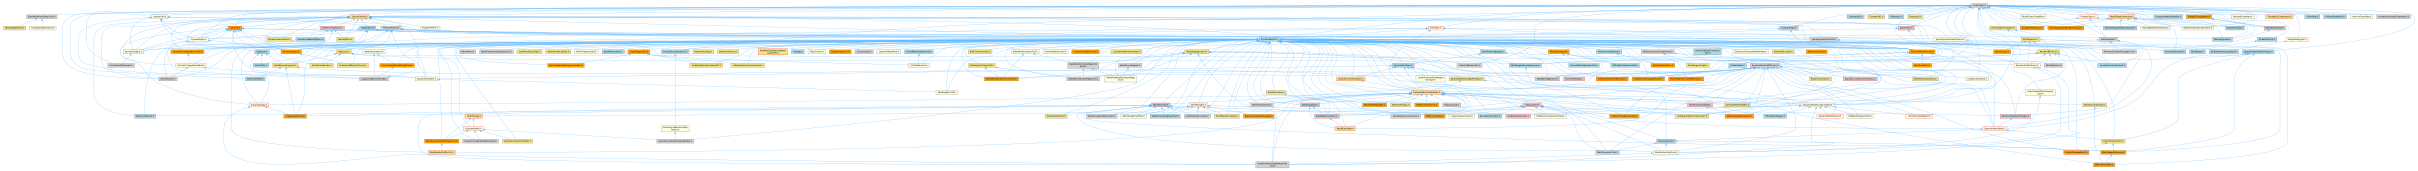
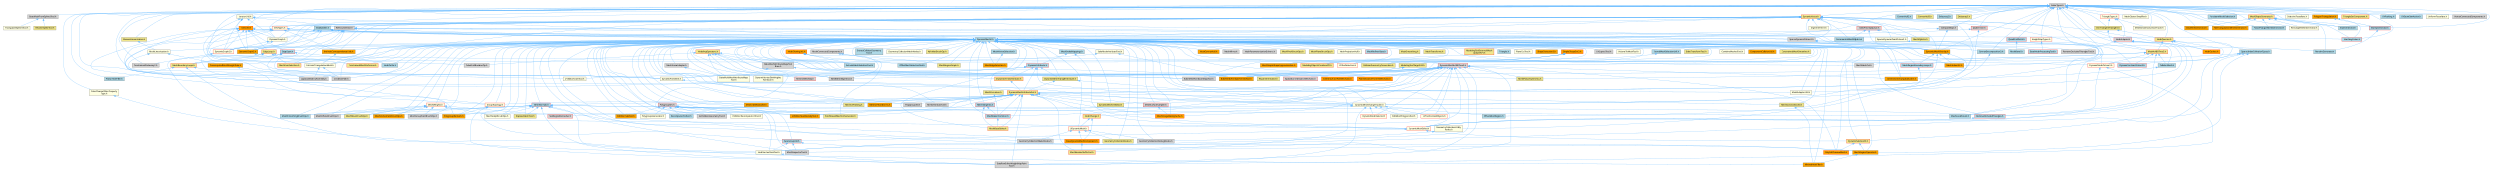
  digraph {
    fontname="Noto Sans"
    node [color=grey40 fillcolor=khaki fontname="Noto Sans" fontsize=10 shape=box style=filled]
    edge [color=steelblue1 dir=back fontname="Noto Sans" fontsize=10 labelfontname=Helvetica labelfontsize=10 style=solid]
    n1 [color=gray40 fillcolor=lightgrey fontcolor=black height=0.2 label="IndexTypes.h" width=0.4]
    n2 [fillcolor=lightgrey height=0.2 label="BaseMeshFromSplinesTool.h" width=0.4]
    n3 [fillcolor=lightblue height=0.2 label="ColliderMesh.h" width=0.4]
    n4 [fillcolor=lightyellow height=0.2 label="ColorChannelFilterProperty\lType.h" width=0.4]
    n5 [fillcolor=lightgrey height=0.2 label="CompactMaps.h" width=0.4]
    n6 [fillcolor=lightblue height=0.2 label="DynamicMesh0.h" width=0.4]
    n7 [fillcolor=lightblue height=0.2 label="ConvexDecomposition3.h" width=0.4]
    n8 [fillcolor=lightyellow height=0.2 label="DynamicMeshChangeTracker.h" width=0.4]
    n9 [fillcolor=lightyellow height=0.2 label="UVEditorSeamTool.h" width=0.4]
    n10 [fillcolor=orange height=0.2 label="DynamicMeshOverlay.h" width=0.4]
    n11 [fillcolor=orange height=0.2 label="MeshIndexUtil.h" width=0.4]
    n12 [fillcolor=lightblue height=0.2 label="PlanarHoleFiller.h" width=0.4]
    n13 [fillcolor=lightgrey height=0.2 label="GeodesicPath.h" width=0.4]
    n14 [fillcolor=lightgrey height=0.2 label="CubeGridBooleanOp.h" width=0.4]
    n15 [fillcolor=lightgrey height=0.2 label="ConstrainedDelaunay2.h" width=0.4]
    n16 [fillcolor=lightblue height=0.2 label="ConvexHull2.h" width=0.4]
    n17 [height=0.2 label="ConvexHull3.h" width=0.4]
    n18 [fillcolor=lightblue height=0.2 label="Delaunay2.h" width=0.4]
    n19 [height=0.2 label="Delaunay3.h" width=0.4]
    n20 [fillcolor=orange height=0.2 label="DiscMeshGenerator.h" width=0.4]
    n21 [fillcolor=lightyellow height=0.2 label="DynamicGraph.h" width=0.4]
    n22 [color=red height=0.2 label="DynamicVector.h" width=0.4]
    n23 [color=red fillcolor=orange height=0.2 label="IndexUtil.h" width=0.4]
    n24 [color=red fillcolor=lightblue height=0.2 label="MarchingCubes.h" width=0.4]
    n25 [height=0.2 label="ElementLinearization.h" width=0.4]
    n26 [fillcolor=orange height=0.2 label="FlatTriangulationMeshGenerator.h" width=0.4]
    n27 [color=red fillcolor=lightyellow height=0.2 label="InfoTypes.h" width=0.4]
    n28 [height=0.2 label="IntrTriangle3Triangle3.h" width=0.4]
    n29 [color=red height=0.2 label="MeshQueries.h" width=0.4]
    n30 [fillcolor=lightyellow height=0.2 label="IteratorUtil.h" width=0.4]
    n31 [color=red fillcolor=lightgrey height=0.2 label="MeshAdapter.h" width=0.4]
    n32 [fillcolor=lightyellow height=0.2 label="MeshClusterSimplifier.h" width=0.4]
    n33 [fillcolor=lightyellow height=0.2 label="MeshGeodesicSurfaceTracer.h" width=0.4]
    n34 [color=red height=0.2 label="MeshShapeGenerator.h" width=0.4]
    n35 [fillcolor=lightblue height=0.2 label="PlanarPolygonMeshGenerator.h" width=0.4]
    n36 [fillcolor=lightyellow height=0.2 label="RectangleMeshGenerator.h" width=0.4]
    n37 [fillcolor=lightblue height=0.2 label="StairGenerator.h" width=0.4]
    n38 [color=red fillcolor=lightblue height=0.2 label="SweepGenerator.h" width=0.4]
    n39 [fillcolor=lightblue height=0.2 label="PersistentMeshSelection.h" width=0.4]
    n40 [fillcolor=orange height=0.2 label="PolygonTriangulation.h" width=0.4]
    n41 [color=red fillcolor=lightblue height=0.2 label="QuadGridPatch.h" width=0.4]
    n42 [color=red fillcolor=lightgrey height=0.2 label="Quaternion.h" width=0.4]
    n43 [fillcolor=lightyellow height=0.2 label="SelectiveTessellate.h" width=0.4]
    n44 [fillcolor=lightblue height=0.2 label="SparseIndexCollectionTypes.h" width=0.4]
    n45 [color=red height=0.2 label="TriangleSetComponent.h" width=0.4]
    n46 [color=red fillcolor=lightyellow height=0.2 label="TriangleTypes.h" width=0.4]
    n47 [fillcolor=lightblue height=0.2 label="UVPacking.h" width=0.4]
    n48 [fillcolor=lightblue height=0.2 label="UVSeamSewAction.h" width=0.4]
    n49 [fillcolor=lightyellow height=0.2 label="UniformTessellate.h" width=0.4]
    n50 [fillcolor=lightgrey height=0.2 label="VertexConnectedComponents.h" width=0.4]
    n51 [color=red fillcolor=lightyellow height=0.2 label="WeightMapTypes.h" width=0.4]
    n52 [height=0.2 label="RevolveSplineTool.h" width=0.4]
    n53 [fillcolor=lightyellow height=0.2 label="TriangulateSplinesTool.h" width=0.4]
    n54 [fillcolor=orange height=0.2 label="SceneGeometrySpatialCache.h" width=0.4]
    n55 [fillcolor=lightyellow height=0.2 label="MeshVertexPaintTool.h" width=0.4]
    n56 [fillcolor=lightgrey height=0.2 label="BakeMeshAttributeMapsTool.h" width=0.4]
    n57 [fillcolor=lightgrey height=0.2 label="BakeMeshAttributeMapsTool\lBase.h" width=0.4]
    n58 [fillcolor=lightyellow height=0.2 label="BakeMultiMeshAttributeMaps\lTool.h" width=0.4]
    n59 [fillcolor=lightyellow height=0.2 label="BakeMeshAttributeTool.h" width=0.4]
    n60 [fillcolor=orange height=0.2 label="BakeMeshAttributeVertexTool.h" width=0.4]
    n61 [height=0.2 label="BakeTransformTool.h" width=0.4]
    n62 [color=red fillcolor=orange height=0.2 label="BaseDynamicMeshComponent.h" width=0.4]
    n63 [color=red height=0.2 label="MeshRenderBufferSet.h" width=0.4]
    n64 [color=red fillcolor=lightblue height=0.2 label="BaseMeshProcessingTool.h" width=0.4]
    n65 [color=red fillcolor=orange height=0.2 label="CollectSurfacePathMechanic.h" width=0.4]
    n66 [height=0.2 label="CollisionGeometryConversion.h" width=0.4]
    n67 [fillcolor=lightyellow height=0.2 label="CombineMeshesTool.h" width=0.4]
    n68 [fillcolor=orange height=0.2 label="ComponentCollisionUtil.h" width=0.4]
    n69 [color=red height=0.2 label="ConstrainedMeshDeformer.h" width=0.4]
    n70 [height=0.2 label="ConstrainedMeshSmoother.h" width=0.4]
    n71 [fillcolor=lightgrey height=0.2 label="GeometryCollectionDebugNodes.h" width=0.4]
    n72 [height=0.2 label="DisplaceMeshTool.h" width=0.4]
    n73 [color=red fillcolor=lightblue height=0.2 label="DynamicAttribute.h" width=0.4]
    n74 [color=red fillcolor=lightyellow height=0.2 label="UDynamicMesh.h" width=0.4]
    n75 [fillcolor=lightgrey height=0.2 label="GeometryCollectionMakeNodes.h" width=0.4]
    n76 [height=0.2 label="GeometryCollectionNodes.h" width=0.4]
    n77 [color=red fillcolor=lightyellow height=0.2 label="DynamicMeshEditor.h" width=0.4]
    n78 [color=red height=0.2 label="DynamicSubmesh3.h" width=0.4]
    n79 [fillcolor=orange height=0.2 label="MeshRegionOperator.h" width=0.4]
    n80 [fillcolor=orange height=0.2 label="MinimalHoleFiller.h" width=0.4]
    n81 [color=red fillcolor=orange height=0.2 label="PolyEditPreviewMesh.h" width=0.4]
    n82 [color=red fillcolor=lightblue height=0.2 label="FaceGroupUtil.h" width=0.4]
    n83 [fillcolor=lightgrey height=0.2 label="MeshInspectorTool.h" width=0.4]
    n84 [color=red fillcolor=lightblue height=0.2 label="RemoveOccludedTriangles.h" width=0.4]
    n85 [height=0.2 label="DynamicMeshUVEditor.h" width=0.4]
    n86 [color=red fillcolor=lightyellow height=0.2 label="GroupTopology.h" width=0.4]
    n87 [fillcolor=orange height=0.2 label="PolygroupRemesh.h" width=0.4]
    n88 [fillcolor=lightgrey height=0.2 label="MeshAttributeUtil.h" width=0.4]
    n89 [color=red fillcolor=lightblue height=0.2 label="MeshBakerCommon.h" width=0.4]
    n90 [color=red height=0.2 label="MeshBaseBaker.h" width=0.4]
    n91 [height=0.2 label="MeshConstraintsUtil.h" width=0.4]
    n92 [color=red fillcolor=orange height=0.2 label="MeshImageBakingCache.h" width=0.4]
    n93 [color=red fillcolor=lightblue height=0.2 label="MeshNormals.h" width=0.4]
    n94 [fillcolor=lightgrey height=0.2 label="MeshInflateBrushOps.h" width=0.4]
    n95 [height=0.2 label="MeshMoveBrushOps.h" width=0.4]
    n96 [fillcolor=lightyellow height=0.2 label="MeshSculptBrushOps.h" width=0.4]
    n97 [fillcolor=lightblue height=0.2 label="MeshSmoothingBrushOps.h" width=0.4]
    n98 [color=red fillcolor=lightgrey height=0.2 label="MeshSurfaceSampler.h" width=0.4]
    n99 [color=red fillcolor=lightblue height=0.2 label="MeshTangents.h" width=0.4]
    n100 [fillcolor=orange height=0.2 label="MeshUDIMClassifier.h" width=0.4]
    n101 [height=0.2 label="MeshUVPacking.h" width=0.4]
    n102 [fillcolor=orange height=0.2 label="MeshUVTransforms.h" width=0.4]
    n103 [fillcolor=orange height=0.2 label="MeshVertexPaintBrushOps.h" width=0.4]
    n104 [height=0.2 label="PatchBasedMeshUVGenerator.h" width=0.4]
    n105 [color=red fillcolor=lightgrey height=0.2 label="PolygroupSet.h" width=0.4]
    n106 [fillcolor=orange height=0.2 label="EditNormalsTool.h" width=0.4]
    n107 [fillcolor=lightyellow height=0.2 label="PolygroupsGenerator.h" width=0.4]
    n108 [fillcolor=lightblue height=0.2 label="RecomputeUVsTool.h" width=0.4]
    n109 [fillcolor=lightgrey height=0.2 label="SetCollisionGeometryTool.h" width=0.4]
    n110 [fillcolor=lightyellow height=0.2 label="UVEditorRecomputeUVsTool.h" width=0.4]
    n111 [fillcolor=orange height=0.2 label="UVEditorTexelDensityTool.h" width=0.4]
    n112 [fillcolor=lightgrey height=0.2 label="PolygroupUtil.h" width=0.4]
    n113 [height=0.2 label="DynamicMeshTriangleAttribute.h" width=0.4]
    n114 [fillcolor=lightyellow height=0.2 label="MeshAdapterUtil.h" width=0.4]
    n115 [color=red height=0.2 label="DynamicVertexAttribute.h" width=0.4]
    n116 [fillcolor=lightyellow height=0.2 label="DynamicVertexSkinWeights\lAttribute.h" width=0.4]
    n117 [color=red fillcolor=lightgrey height=0.2 label="DynamicMeshAABBTree3.h" width=0.4]
    n118 [height=0.2 label="MeshPlanarSymmetry.h" width=0.4]
    n119 [color=red fillcolor=orange height=0.2 label="PlaneDistanceFromHitMechanic.h" width=0.4]
    n120 [color=red fillcolor=lightgrey height=0.2 label="RemeshMeshOp.h" width=0.4]
    n121 [height=0.2 label="RepairOrientation.h" width=0.4]
    n122 [color=red fillcolor=lightgrey height=0.2 label="SpatialCurveDistanceMechanic.h" width=0.4]
    n123 [fillcolor=lightgrey height=0.2 label="WeldMeshEdgesTool.h" width=0.4]
    n124 [color=red fillcolor=lightyellow height=0.2 label="DynamicMeshOctree3.h" width=0.4]
    n125 [color=red fillcolor=lightblue height=0.2 label="MeshRegionBoundaryLoops.h" width=0.4]
    n126 [color=red fillcolor=lightblue height=0.2 label="DynamicVerticesOctree3.h" width=0.4]
    n127 [color=red height=0.2 label="EdgeLoop.h" width=0.4]
    n128 [color=red height=0.2 label="MeshBoundaryLoops.h" width=0.4]
    n129 [color=red height=0.2 label="MeshFaceSelection.h" width=0.4]
    n130 [color=red fillcolor=lightblue height=0.2 label="EdgeSpan.h" width=0.4]
    n131 [fillcolor=lightblue height=0.2 label="MeshPaths.h" width=0.4]
    n132 [fillcolor=lightblue height=0.2 label="ExtractCollisionGeometry\lTool.h" width=0.4]
    n133 [fillcolor=lightblue height=0.2 label="ExtrudeMeshSelectionTool.h" width=0.4]
    n134 [fillcolor=lightyellow height=0.2 label="GeometryCollectionMeshNodes.h" width=0.4]
    n135 [fillcolor=orange height=0.2 label="IntrinsicCorrespondenceUtils.h" width=0.4]
    n136 [fillcolor=lightyellow height=0.2 label="IntrinsicTriangulationMesh.h" width=0.4]
    n137 [fillcolor=lightgrey height=0.2 label="LaplacianMatrixAssembly.h" width=0.4]
    n138 [height=0.2 label="KelvinletBrushOp.h" width=0.4]
    n139 [fillcolor=lightblue height=0.2 label="MeshBevel.h" width=0.4]
    n140 [fillcolor=lightgrey height=0.2 label="MeshConnectedComponents.h" width=0.4]
    n141 [height=0.2 label="MeshRegionGraph.h" width=0.4]
    n142 [fillcolor=orange height=0.2 label="MeshConvexHull.h" width=0.4]
    n143 [height=0.2 label="MeshCurvature.h" width=0.4]
    n144 [fillcolor=orange height=0.2 label="MeshEdgeSelection.h" width=0.4]
    n145 [fillcolor=lightgrey height=0.2 label="MeshGroupPaintBrushOps.h" width=0.4]
    n146 [fillcolor=lightblue height=0.2 label="MeshIndexMappings.h" width=0.4]
    n147 [fillcolor=lightyellow height=0.2 label="MeshLinearization.h" width=0.4]
    n148 [fillcolor=orange height=0.2 label="PrecomputedMeshWeightData.h" width=0.4]
    n149 [fillcolor=lightgrey height=0.2 label="MeshMeshCut.h" width=0.4]
    n150 [fillcolor=lightgrey height=0.2 label="MeshMirror.h" width=0.4]
    n151 [fillcolor=lightgrey height=0.2 label="MeshParameterizationSolvers.h" width=0.4]
    n152 [height=0.2 label="MeshPinchBrushOps.h" width=0.4]
    n153 [height=0.2 label="MeshPlaneBrushOps.h" width=0.4]
    n154 [fillcolor=lightyellow height=0.2 label="MeshProjectionHull.h" width=0.4]
    n155 [color=red fillcolor=lightblue height=0.2 label="MeshRefinerBase.h" width=0.4]
    n156 [fillcolor=lightgrey height=0.2 label="MeshSceneAdapter.h" width=0.4]
    n157 [color=red fillcolor=orange height=0.2 label="MeshSharingUtil.h" width=0.4]
    n158 [fillcolor=lightblue height=0.2 label="OffsetMeshSelectionTool.h" width=0.4]
    n159 [fillcolor=orange height=0.2 label="MeshSimpleShapeApproximation.h" width=0.4]
    n160 [height=0.2 label="MeshSmoothing.h" width=0.4]
    n161 [height=0.2 label="MeshTransforms.h" width=0.4]
    n162 [fillcolor=lightblue height=0.2 label="MeshVertexSelection.h" width=0.4]
    n163 [color=red fillcolor=lightyellow height=0.2 label="MeshWeights.h" width=0.4]
    n164 [color=red height=0.2 label="ModelingObjectsCreationAPI.h" width=0.4]
    n165 [color=red height=0.2 label="ModelingOperators.h" width=0.4]
    n166 [color=red height=0.2 label="ModelingToolExternalMesh\lUpdateAPI.h" width=0.4]
    n167 [height=0.2 label="ModelingToolTargetUtil.h" width=0.4]
    n168 [fillcolor=lightblue height=0.2 label="Triangle.h" width=0.4]
    n169 [fillcolor=lightyellow height=0.2 label="PlaneCutTool.h" width=0.4]
    n170 [fillcolor=lightgrey height=0.2 label="RemoveOccludedTrianglesTool.h" width=0.4]
    n171 [fillcolor=lightblue height=0.2 label="RevolveGenerator.h" width=0.4]
    n172 [fillcolor=orange height=0.2 label="ShapeDetection3.h" width=0.4]
    n173 [color=red fillcolor=orange height=0.2 label="SimpleShapeSet3.h" width=0.4]
    n174 [fillcolor=lightblue height=0.2 label="StoredMeshSelectionUtil.h" width=0.4]
    n175 [color=red fillcolor=lightyellow height=0.2 label="UVToolSelection.h" width=0.4]
    n176 [fillcolor=lightgrey height=0.2 label="UVLayoutTool.h" width=0.4]
    n177 [fillcolor=lightyellow height=0.2 label="VolumeToMeshTool.h" width=0.4]
    n178 [fillcolor=lightyellow height=0.2 label="GeometryCollectionUtility\lNodes.h" width=0.4]
    n179 [fillcolor=lightgrey height=0.2 label="DataflowEditorWeightMapPaint\lTool.h" width=0.4]
    n180 [color=red fillcolor=lightyellow height=0.2 label="DynamicMeshSelector.h" width=0.4]
    n181 [fillcolor=lightyellow height=0.2 label="EditMeshPolygonsTool.h" width=0.4]
    n182 [color=red height=0.2 label="MeshChange.h" width=0.4]
    n183 [fillcolor=lightblue height=0.2 label="OffsetMeshRegion.h" width=0.4]
    n184 [color=red fillcolor=lightgrey height=0.2 label="SubRegionRemesher.h" width=0.4]
    n185 [color=red fillcolor=lightyellow height=0.2 label="UVToolContextObjects.h" width=0.4]
    n186 [color=red height=0.2 label="DynamicMeshAttributeSet.h" width=0.4]
    n187 [color=red fillcolor=lightyellow height=0.2 label="DynamicGraph2.h" width=0.4]
    n188 [fillcolor=orange height=0.2 label="DynamicGraph3.h" width=0.4]
    n189 [fillcolor=lightyellow height=0.2 label="DynamicPointSet3.h" width=0.4]
    n190 [fillcolor=lightblue height=0.2 label="MeshLocalParam.h" width=0.4]
    n191 [fillcolor=lightblue height=0.2 label="IncrementalMeshDijkstra.h" width=0.4]
    n192 [color=red fillcolor=lightgrey height=0.2 label="IndexPriorityQueue.h" width=0.4]
    n193 [height=0.2 label="MeshDijkstra.h" width=0.4]
    n194 [color=red height=0.2 label="MeshAABBTree3.h" width=0.4]
    n195 [color=red fillcolor=orange height=0.2 label="MeshCaches.h" width=0.4]
    n196 [fillcolor=lightgrey height=0.2 label="RefCountVector.h" width=0.4]
    n197 [fillcolor=lightgrey height=0.2 label="SparseDynamicOctree3.h" width=0.4]
    n198 [fillcolor=lightyellow height=0.2 label="SparseDynamicPointOctree3.h" width=0.4]
    n199 [fillcolor=lightyellow height=0.2 label="SegmentTree3.h" width=0.4]
    n200 [fillcolor=lightblue height=0.2 label="SmallListSet.h" width=0.4]
    n1 -> n2
    n1 -> n3
    n1 -> n4
    n1 -> n5
    n1 -> n6
    n1 -> n7
    n1 -> n8
    n1 -> n9
    n1 -> n10
    n1 -> n11
    n1 -> n12
    n1 -> n13
    n1 -> n14
    n1 -> n15
    n1 -> n16
    n1 -> n17
    n1 -> n18
    n1 -> n19
    n1 -> n20
    n1 -> n21
    n1 -> n22
    n1 -> n23
    n1 -> n24
    n1 -> n25
    n1 -> n26
    n1 -> n27
    n1 -> n28
    n1 -> n29
    n1 -> n30
    n1 -> n31
    n1 -> n32
    n1 -> n33
    n1 -> n34
    n1 -> n35
    n1 -> n36
    n1 -> n37
    n1 -> n38
    n1 -> n39
    n1 -> n40
    n1 -> n41
    n1 -> n42
    n1 -> n43
    n1 -> n44
    n1 -> n45
    n1 -> n46
    n1 -> n47
    n1 -> n48
    n1 -> n49
    n1 -> n50
    n1 -> n51
    n2 -> n52
    n2 -> n53
    n3 -> n54
    n4 -> n55
    n5 -> n6
    n5 -> n10
    n6 -> n7
    n6 -> n8
    n6 -> n10
    n6 -> n11
    n6 -> n13
    n6 -> n54
    n6 -> n56
    n6 -> n57
    n6 -> n58
    n6 -> n59
    n6 -> n60
    n6 -> n61
    n6 -> n62
    n6 -> n63
    n6 -> n64
    n6 -> n65
    n6 -> n66
    n6 -> n67
    n6 -> n68
    n6 -> n69
    n6 -> n70
    n6 -> n71
    n6 -> n72
    n6 -> n73
    n6 -> n74
    n6 -> n75
    n6 -> n76
    n6 -> n77
    n6 -> n78
    n6 -> n79
    n6 -> n80
    n6 -> n81
    n6 -> n82
    n6 -> n83
    n6 -> n84
    n6 -> n85
    n6 -> n86
    n6 -> n87
    n6 -> n88
    n6 -> n89
    n6 -> n90
    n6 -> n91
    n6 -> n92
    n6 -> n93
    n6 -> n94
    n6 -> n95
    n6 -> n96
    n6 -> n97
    n6 -> n98
    n6 -> n99
    n6 -> n100
    n6 -> n101
    n6 -> n102
    n6 -> n103
    n6 -> n104
    n6 -> n105
    n6 -> n106
    n6 -> n107
    n6 -> n108
    n6 -> n109
    n6 -> n110
    n6 -> n111
    n6 -> n112
    n6 -> n113
    n6 -> n114
    n6 -> n115
    n6 -> n116
    n6 -> n117
    n6 -> n118
    n6 -> n119
    n6 -> n120
    n6 -> n121
    n6 -> n122
    n6 -> n123
    n6 -> n124
    n6 -> n125
    n6 -> n126
    n6 -> n127
    n6 -> n128
    n6 -> n129
    n6 -> n130
    n6 -> n131
    n6 -> n132
    n6 -> n133
    n6 -> n134
    n6 -> n135
    n6 -> n136
-   n137 -> n6
+   n6 -> n137
    n6 -> n138
    n6 -> n139
    n6 -> n140
    n6 -> n141
    n6 -> n142
    n6 -> n143
    n6 -> n144
    n6 -> n145
    n6 -> n146
    n6 -> n147
    n6 -> n148
    n6 -> n149
    n6 -> n150
    n6 -> n151
    n6 -> n152
    n6 -> n153
    n6 -> n154
    n6 -> n155
    n6 -> n156
    n6 -> n157
    n6 -> n158
    n6 -> n159
    n6 -> n160
    n6 -> n161
    n6 -> n162
    n6 -> n163
    n6 -> n164
    n6 -> n165
    n6 -> n166
    n6 -> n167
    n6 -> n168
    n6 -> n169
    n6 -> n170
    n6 -> n171
    n6 -> n172
    n6 -> n173
    n6 -> n174
    n6 -> n175
    n6 -> n176
    n6 -> n177
    n7 -> n178
    n8 -> n179
    n8 -> n180
    n8 -> n181
    n8 -> n182
    n8 -> n183
    n8 -> n184
    n8 -> n185
    n10 -> n8
    n10 -> n11
    n10 -> n125
    n10 -> n186
    n21 -> n187
    n21 -> n188
    n22 -> n6
    n22 -> n10
    n22 -> n13
    n22 -> n21
    n22 -> n23
    n22 -> n129
    n22 -> n135
    n22 -> n136
    n22 -> n186
    n22 -> n187
    n22 -> n188
    n22 -> n189
    n22 -> n190
    n22 -> n191
    n22 -> n192
    n22 -> n193
    n22 -> n194
    n22 -> n195
    n22 -> n196
    n22 -> n197
    n22 -> n198
    n22 -> n199
    n22 -> n200
    n23 -> n6
    n23 -> n21
    n23 -> n24
    n23 -> n86
    n23 -> n127
    n23 -> n130
    n23 -> n137
    n23 -> n175
    n23 -> n187
    n23 -> n188
    n23 -> n189
    n25 -> n147
    n27 -> n6
    n27 -> n8
    n27 -> n10
    n27 -> n135
    n27 -> n136
    n27 -> n186
    n28 -> n29
    n28 -> n194
    n29 -> n124
    n29 -> n126
    n29 -> n194
    n29 -> n195
    n30 -> n6
    n30 -> n21
    n30 -> n187
    n30 -> n188
    n30 -> n189
    n30 -> n196
    n31 -> n77
    n31 -> n84
    n31 -> n114
    n31 -> n170
    n34 -> n20
    n34 -> n24
    n34 -> n26
    n34 -> n35
    n34 -> n36
    n34 -> n37
    n34 -> n38
    n34 -> n171
    n38 -> n171
    n40 -> n24
    n40 -> n38
    n41 -> n139
    n42 -> n6
    n42 -> n118
    n44 -> n77
    n44 -> n78
    n44 -> n79
    n44 -> n125
    n46 -> n28
    n46 -> n31
    n46 -> n33
    n51 -> n64
    n55 -> n179
    n57 -> n56
    n57 -> n58
    n59 -> n57
    n59 -> n60
    n62 -> n63
    n73 -> n8
    n73 -> n113
    n73 -> n115
    n73 -> n116
    n73 -> n186
    n73 -> n189
    n74 -> n62
    n74 -> n71
    n74 -> n75
    n74 -> n76
    n77 -> n78
    n77 -> n82
    n78 -> n79
    n78 -> n81
    n79 -> n80
    n82 -> n55
    n82 -> n79
    n82 -> n83
    n84 -> n77
    n86 -> n87
    n86 -> n179
    n89 -> n90
    n91 -> n80
    n93 -> n55
    n93 -> n72
    n93 -> n79
    n93 -> n84
    n93 -> n87
    n93 -> n94
    n93 -> n95
    n93 -> n96
    n93 -> n97
    n93 -> n179
    n93 -> n190
    n98 -> n92
    n99 -> n89
    n99 -> n90
    n105 -> n55
    n105 -> n82
    n105 -> n83
    n105 -> n104
    n105 -> n106
    n105 -> n107
    n105 -> n108
    n105 -> n109
    n105 -> n110
    n105 -> n111
    n113 -> n8
    n113 -> n186
    n115 -> n186
    n117 -> n9
    n117 -> n54
    n117 -> n55
    n117 -> n56
    n117 -> n60
    n117 -> n65
    n117 -> n81
    n117 -> n83
    n117 -> n85
    n117 -> n89
    n117 -> n90
    n117 -> n92
    n117 -> n98
    n117 -> n111
    n117 -> n118
    n117 -> n119
    n117 -> n120
    n117 -> n121
    n117 -> n122
    n117 -> n123
    n117 -> n179
    n117 -> n180
    n117 -> n181
    n117 -> n185
    n124 -> n55
    n124 -> n179
    n125 -> n183
    n127 -> n77
    n127 -> n125
    n127 -> n128
    n127 -> n129
    n128 -> n12
    n128 -> n80
    n128 -> n87
    n130 -> n86
    n130 -> n128
    n130 -> n131
    n135 -> n136
    n136 -> n13
    n136 -> n137
    n140 -> n104
    n140 -> n141
    n143 -> n89
    n146 -> n73
    n146 -> n77
    n147 -> n137
    n147 -> n148
    n148 -> n137
    n156 -> n58
    n157 -> n123
    n157 -> n133
    n157 -> n158
    n162 -> n144
    n163 -> n94
    n163 -> n95
    n163 -> n96
    n163 -> n97
    n163 -> n103
    n163 -> n145
    n163 -> n184
    n165 -> n14
    n165 -> n56
    n165 -> n57
    n165 -> n58
    n165 -> n60
    n165 -> n109
    n165 -> n120
    n165 -> n123
    n167 -> n56
    n167 -> n60
    n173 -> n66
    n173 -> n159
    n173 -> n164
    n174 -> n175
    n178 -> n71
    n182 -> n62
    n182 -> n74
    n186 -> n8
    n186 -> n63
    n186 -> n77
    n186 -> n85
    n186 -> n86
    n186 -> n88
    n186 -> n89
    n186 -> n90
    n186 -> n91
    n186 -> n92
    n186 -> n93
    n186 -> n98
    n186 -> n99
    n186 -> n100
    n186 -> n101
    n186 -> n102
    n186 -> n103
    n186 -> n104
    n186 -> n105
    n186 -> n112
    n186 -> n179
    n187 -> n15
    n188 -> n69
    n189 -> n114
    n192 -> n190
    n192 -> n191
    n192 -> n193
    n194 -> n3
    n194 -> n84
    n194 -> n117
    n194 -> n124
    n194 -> n126
    n194 -> n149
    n196 -> n6
    n196 -> n10
    n196 -> n13
    n196 -> n21
    n196 -> n187
    n196 -> n188
    n196 -> n189
    n196 -> n197
    n196 -> n198
    n197 -> n54
    n197 -> n124
    n198 -> n126
    n200 -> n6
    n200 -> n10
    n200 -> n21
    n200 -> n187
    n200 -> n188
    n200 -> n197
  }
